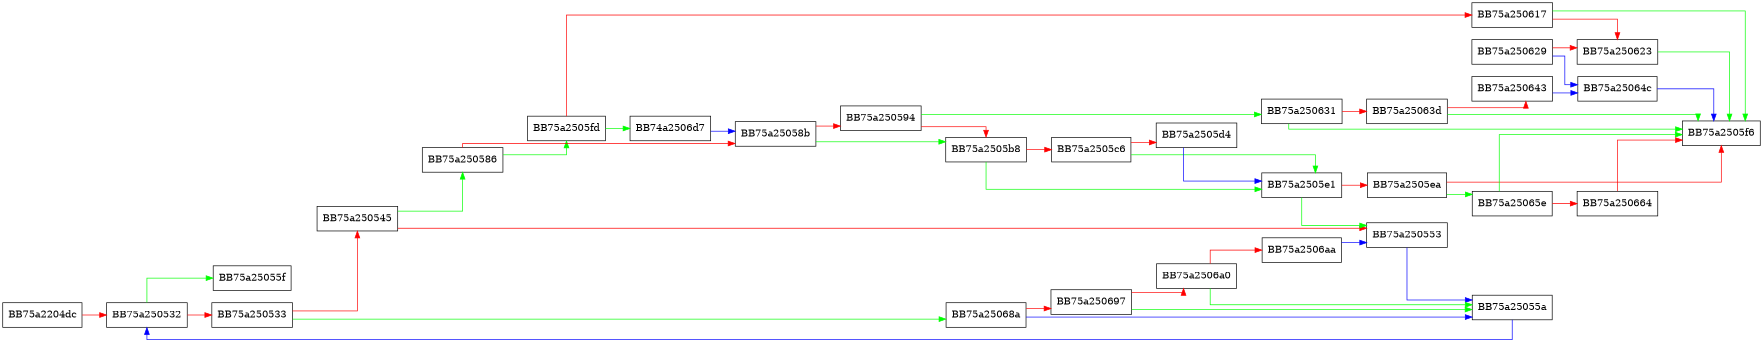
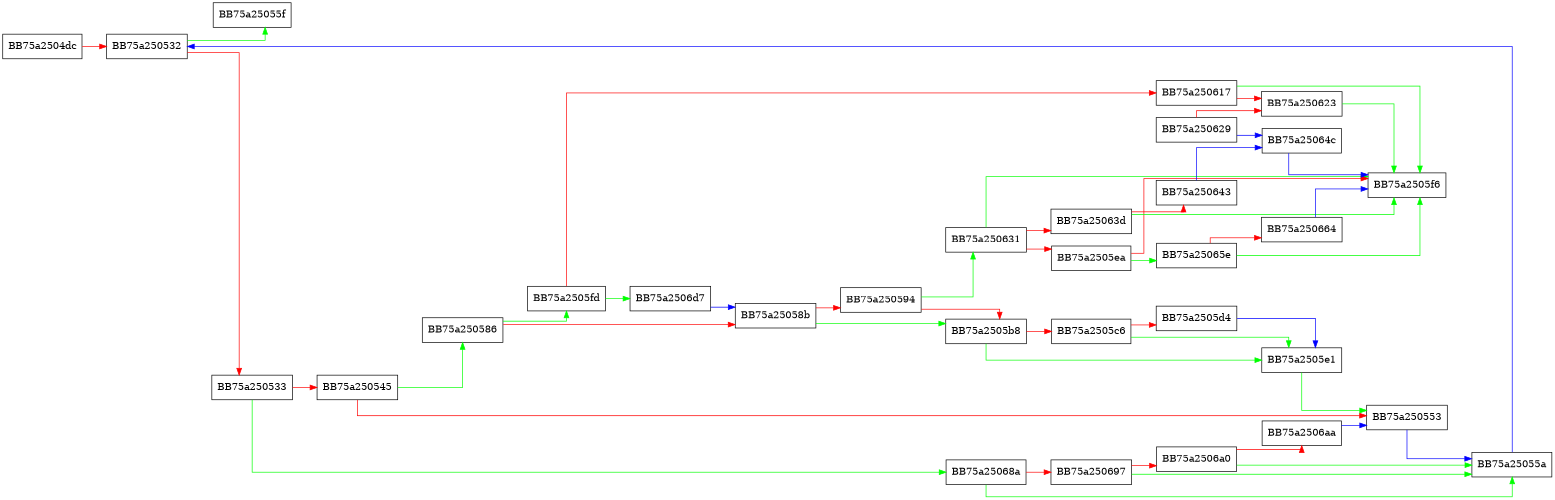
  digraph {
    rankdir=LR
    splines=ortho
    node [shape=box]
    edge [color=red]
-   BB75a2504dc [label=BB75a2204dc]
+   BB75a2504dc
    BB75a250532
    BB75a25055f
    n4 [label=BB75a250533]
    BB75a25068a
    BB75a250545
    BB75a25055a
    BB75a250697
    BB75a250586
    BB75a250553
    BB75a2506a0
    BB75a2505fd
    BB75a25058b
-   BB75a2506d7 [label=BB74a2506d7]
+   BB75a2506d7
    BB75a250617
    BB75a2505b8
    BB75a250594
    BB75a2505f6
    BB75a250623
    BB75a2505e1
    BB75a2505c6
    BB75a250631
    BB75a2505ea
    BB75a2505d4
    BB75a25063d
    BB75a250643
    BB75a25065e
    BB75a250664
    BB75a250629
    BB75a25064c
    BB75a2506aa
    BB75a2504dc -> BB75a250532
    BB75a250532 -> BB75a25055f [color=green]
    BB75a250532 -> n4
    n4 -> BB75a25068a [color=green]
    n4 -> BB75a250545
-   BB75a25068a -> BB75a25055a [color=blue]
+   BB75a25068a -> BB75a25055a [color=green]
    BB75a25068a -> BB75a250697
    BB75a250545 -> BB75a250586 [color=green]
    BB75a250545 -> BB75a250553
    BB75a25055a -> BB75a250532 [color=blue]
    BB75a250697 -> BB75a25055a [color=green]
    BB75a250697 -> BB75a2506a0
    BB75a250586 -> BB75a2505fd [color=green]
    BB75a250586 -> BB75a25058b
    BB75a250553 -> BB75a25055a [color=blue]
    BB75a2506a0 -> BB75a25055a [color=green]
    BB75a2506a0 -> BB75a2506aa
    BB75a2505fd -> BB75a2506d7 [color=green]
    BB75a2505fd -> BB75a250617
    BB75a25058b -> BB75a2505b8 [color=green]
    BB75a25058b -> BB75a250594
    BB75a2506d7 -> BB75a25058b [color=blue]
    BB75a250617 -> BB75a2505f6 [color=green]
    BB75a250617 -> BB75a250623
    BB75a2505b8 -> BB75a2505e1 [color=green]
    BB75a2505b8 -> BB75a2505c6
    BB75a250594 -> BB75a2505b8
    BB75a250594 -> BB75a250631 [color=green]
    BB75a250623 -> BB75a2505f6 [color=green]
    BB75a2505e1 -> BB75a250553 [color=green]
-   BB75a2505e1 -> BB75a2505ea
+   BB75a250631 -> BB75a2505ea
    BB75a2505c6 -> BB75a2505e1 [color=green]
    BB75a2505c6 -> BB75a2505d4
    BB75a250631 -> BB75a2505f6 [color=green]
    BB75a250631 -> BB75a25063d
    BB75a2505ea -> BB75a2505f6
    BB75a2505ea -> BB75a25065e [color=green]
    BB75a2505d4 -> BB75a2505e1 [color=blue]
    BB75a25063d -> BB75a2505f6 [color=green]
    BB75a25063d -> BB75a250643
    BB75a250643 -> BB75a25064c [color=blue]
    BB75a25065e -> BB75a2505f6 [color=green]
    BB75a25065e -> BB75a250664
-   BB75a250664 -> BB75a2505f6
+   BB75a250664 -> BB75a2505f6 [color=blue]
    BB75a250629 -> BB75a250623
    BB75a250629 -> BB75a25064c [color=blue]
    BB75a25064c -> BB75a2505f6 [color=blue]
    BB75a2506aa -> BB75a250553 [color=blue]
  }
